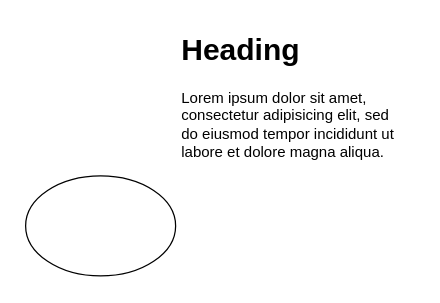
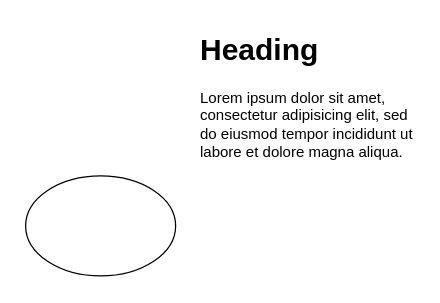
  <mxCell id="0" />
  <mxCell id="1" parent="0" />
  <mxCell id="2" value="" style="ellipse;whiteSpace=wrap;html=1;" vertex="1" parent="1"><mxGeometry x="20" y="140" width="120" height="80" as="geometry" /></mxCell>
- <mxCell id="3" value="&lt;h1&gt;Heading&lt;/h1&gt;&lt;p&gt;Lorem ipsum dolor sit amet, consectetur adipisicing elit, sed do eiusmod tempor incididunt ut labore et dolore magna aliqua.&lt;/p&gt;" style="text;html=1;strokeColor=none;fillColor=none;spacing=5;spacingTop=-20;whiteSpace=wrap;overflow=hidden;rounded=0;" vertex="1" parent="1"><mxGeometry x="140" y="20" width="190" height="120" as="geometry" /></mxCell>
+ <mxCell id="3" value="&lt;h1&gt;Heading&lt;/h1&gt;&lt;p&gt;Lorem ipsum dolor sit amet, consectetur adipisicing elit, sed do eiusmod tempor incididunt ut labore et dolore magna aliqua.&lt;/p&gt;" style="text;html=1;strokeColor=none;fillColor=none;spacing=5;spacingTop=-20;whiteSpace=wrap;overflow=hidden;rounded=0;" vertex="1" parent="1"><mxGeometry x="155" y="20" width="190" height="120" as="geometry" /></mxCell>
